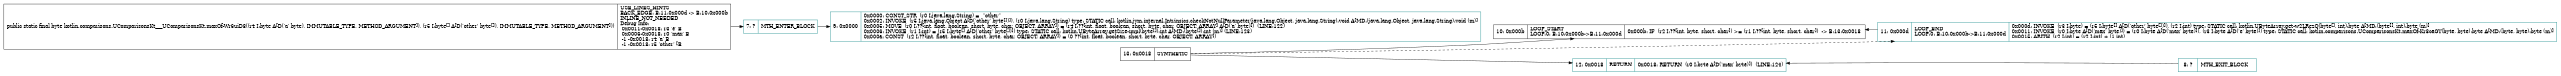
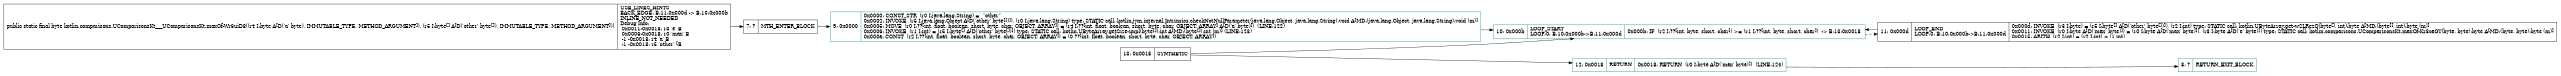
  digraph {
    rankdir=LR
    node [color=black shape=record]
-   n1 [color=teal label="{7\:\ ?|MTH_ENTER_BLOCK\l}"]
+   n1 [label="{7\:\ ?|MTH_ENTER_BLOCK\l}"]
    n2 [color=teal label="{9\:\ 0x0000|0x0000: CONST_STR  (r0 I:java.lang.String) =  \"other\" \l0x0002: INVOKE  (r5 I:java.lang.Object A[D('other' byte[])]), (r0 I:java.lang.String) type: STATIC call: kotlin.jvm.internal.Intrinsics.checkNotNullParameter(java.lang.Object, java.lang.String):void A[MD:(java.lang.Object, java.lang.String):void (m)]\l0x0005: MOVE  (r0 I:??[int, float, boolean, short, byte, char, OBJECT, ARRAY]) = (r4 I:??[int, float, boolean, short, byte, char, OBJECT, ARRAY] A[D('a' byte)])  (LINE:122)\l0x0006: INVOKE  (r1 I:int) = (r5 I:byte[] A[D('other' byte[])]) type: STATIC call: kotlin.UByteArray.getSize\-impl(byte[]):int A[MD:(byte[]):int (m)] (LINE:123)\l0x000a: CONST  (r2 I:??[int, float, boolean, short, byte, char, OBJECT, ARRAY]) = (0 ??[int, float, boolean, short, byte, char, OBJECT, ARRAY]) \l}"]
-   n3 [label="{10\:\ 0x000b|LOOP_START\lLOOP:0: B:10:0x000b\-\>B:11:0x000d\l|0x000b: IF  (r2 I:??[int, byte, short, char]) \>= (r1 I:??[int, byte, short, char])  \-\> B:13:0x0018 \l}"]
-   n4 [color=teal label="{11\:\ 0x000d|LOOP_END\lLOOP:0: B:10:0x000b\-\>B:11:0x000d\l|0x000d: INVOKE  (r3 I:byte) = (r5 I:byte[] A[D('other' byte[])]), (r2 I:int) type: STATIC call: kotlin.UByteArray.get\-w2LRezQ(byte[], int):byte A[MD:(byte[], int):byte (m)]\l0x0011: INVOKE  (r0 I:byte A[D('max' byte)]) = (r0 I:byte A[D('max' byte)]), (r3 I:byte A[D('e' byte)]) type: STATIC call: kotlin.comparisons.UComparisonsKt.maxOf\-Kr8caGY(byte, byte):byte A[MD:(byte, byte):byte (m)]\l0x0015: ARITH  (r2 I:int) = (r2 I:int) + (1 int) \l}"]
+   n3 [color=teal label="{10\:\ 0x000b|LOOP_START\lLOOP:0: B:10:0x000b\-\>B:11:0x000d\l|0x000b: IF  (r2 I:??[int, byte, short, char]) \>= (r1 I:??[int, byte, short, char])  \-\> B:13:0x0018 \l}"]
+   n4 [label="{11\:\ 0x000d|LOOP_END\lLOOP:0: B:10:0x000b\-\>B:11:0x000d\l|0x000d: INVOKE  (r3 I:byte) = (r5 I:byte[] A[D('other' byte[])]), (r2 I:int) type: STATIC call: kotlin.UByteArray.get\-w2LRezQ(byte[], int):byte A[MD:(byte[], int):byte (m)]\l0x0011: INVOKE  (r0 I:byte A[D('max' byte)]) = (r0 I:byte A[D('max' byte)]), (r3 I:byte A[D('e' byte)]) type: STATIC call: kotlin.comparisons.UComparisonsKt.maxOf\-Kr8caGY(byte, byte):byte A[MD:(byte, byte):byte (m)]\l0x0015: ARITH  (r2 I:int) = (r2 I:int) + (1 int) \l}"]
    n5 [label="{13\:\ 0x0018|SYNTHETIC\l}"]
    n6 [color=teal label="{12\:\ 0x0018|RETURN\l|0x0018: RETURN  (r0 I:byte A[D('max' byte)])  (LINE:124)\l}"]
-   n7 [color=teal label="{8\:\ ?|MTH_EXIT_BLOCK\l}"]
+   n7 [color=teal label="{8\:\ ?|RETURN_EXIT_BLOCK\l}"]
    n8 [label="{public static final byte kotlin.comparisons.UComparisonsKt___UComparisonsKt.maxOf\-Wr6uiD8((r4 I:byte A[D('a' byte), IMMUTABLE_TYPE, METHOD_ARGUMENT]), (r5 I:byte[] A[D('other' byte[]), IMMUTABLE_TYPE, METHOD_ARGUMENT]))  | USE_LINES_HINTS\lBACK_EDGE: B:11:0x000d \-\> B:10:0x000b\lINLINE_NOT_NEEDED\lDebug Info:\l  0x0011\-0x0018: r3 'e' B\l  0x0006\-0x0018: r0 'max' B\l  \-1 \-0x0018: r4 'a' B\l  \-1 \-0x0018: r5 'other' [B\l}"]
    n1 -> n2
-   n5 -> n4 [style=dashed]
+   n2 -> n3
+   n3 -> n4 [style=dashed]
    n4 -> n3
    n5 -> n3
    n5 -> n6
-   n7 -> n6
+   n6 -> n7
    n8 -> n1
  }
